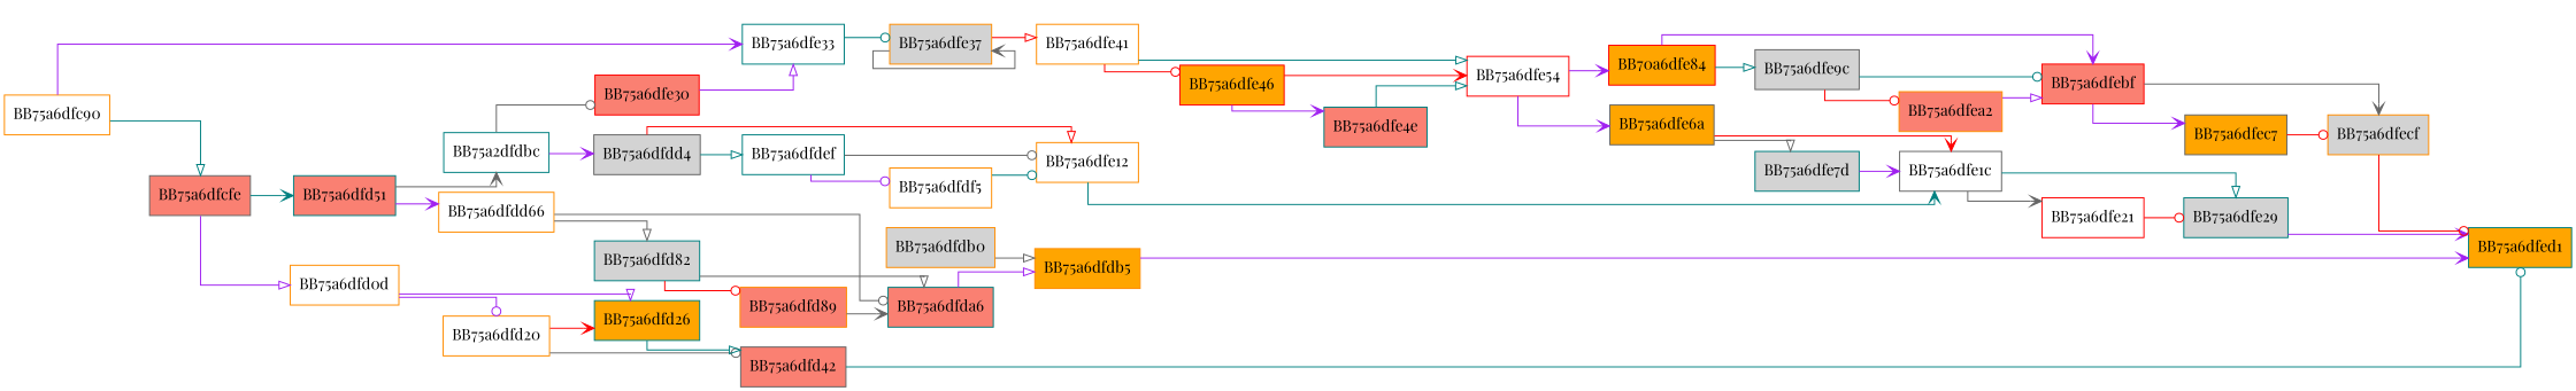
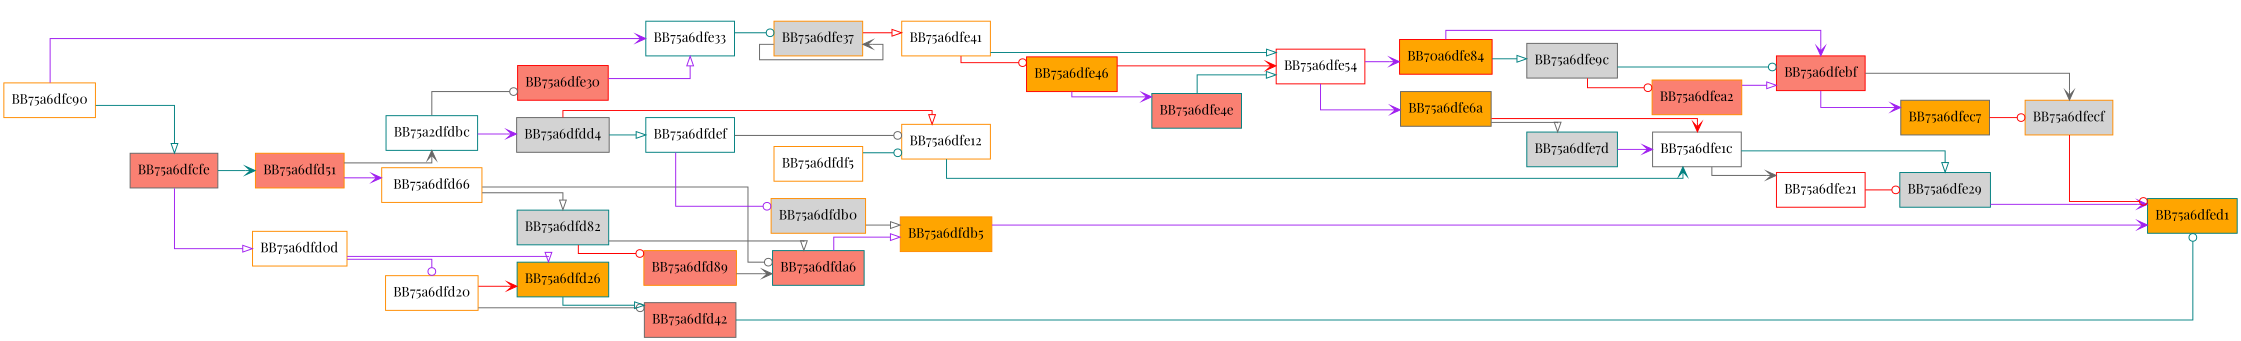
  digraph {
    fontname="Playfair Display"
    rankdir=LR
    splines=ortho
    node [color=darkorange fillcolor=white fontname="Playfair Display" shape=box style=filled]
    edge [arrowhead=vee color=purple fontname="Playfair Display"]
    BB75a6dfe33 [color=teal]
    BB75a6dfc90
    BB75a6dfcfe [color=gray40 fillcolor=salmon]
    BB75a6dfe37 [fillcolor=lightgrey]
-   BB75a6dfd51 [color=teal fillcolor=salmon]
+   BB75a6dfd51 [fillcolor=salmon]
    BB75a6dfd0d
    BB75a6dfe41
    n8 [color=teal label=BB75a2dfdbc]
-   BB75a6dfd66 [label=BB75a6dfdd66]
+   BB75a6dfd66
    BB75a6dfd20
    BB75a6dfd26 [color=teal fillcolor=orange]
    BB75a6dfe30 [color=red fillcolor=salmon]
    BB75a6dfdd4 [color=gray40 fillcolor=lightgrey]
    BB75a6dfda6 [color=teal fillcolor=salmon]
    BB75a6dfd82 [color=teal fillcolor=lightgrey]
    BB75a6dfd42 [color=gray40 fillcolor=salmon]
    BB75a6dfed1 [color=teal fillcolor=orange]
    BB75a6dfe12
    BB75a6dfdef [color=teal]
    BB75a6dfdb5 [fillcolor=orange]
    BB75a6dfd89 [fillcolor=salmon]
    BB75a6dfdb0 [fillcolor=lightgrey]
    BB75a6dfe1c [color=gray40]
    BB75a6dfdf5
    BB75a6dfe29 [color=teal fillcolor=lightgrey]
    BB75a6dfe21 [color=red]
    BB75a6dfe54 [color=red]
    BB75a6dfe46 [color=red fillcolor=orange]
    n29 [color=red fillcolor=orange label=BB70a6dfe84]
    BB75a6dfe6a [color=gray40 fillcolor=orange]
    BB75a6dfe4e [color=teal fillcolor=salmon]
    BB75a6dfebf [color=red fillcolor=salmon]
    BB75a6dfe9c [color=gray40 fillcolor=lightgrey]
    BB75a6dfe7d [color=teal fillcolor=lightgrey]
    BB75a6dfecf [fillcolor=lightgrey]
    BB75a6dfec7 [color=gray40 fillcolor=orange]
    BB75a6dfea2 [fillcolor=salmon]
    BB75a6dfe33 -> BB75a6dfe37 [arrowhead=odot color=teal]
    BB75a6dfc90 -> BB75a6dfe33
    BB75a6dfc90 -> BB75a6dfcfe [arrowhead=onormal color=teal]
    BB75a6dfcfe -> BB75a6dfd51 [color=teal]
    BB75a6dfcfe -> BB75a6dfd0d [arrowhead=onormal]
    BB75a6dfe37 -> BB75a6dfe37 [color=gray40]
    BB75a6dfe37 -> BB75a6dfe41 [arrowhead=onormal color=red]
    BB75a6dfd51 -> n8 [color=gray40]
    BB75a6dfd51 -> BB75a6dfd66
    BB75a6dfd0d -> BB75a6dfd20 [arrowhead=odot]
    BB75a6dfd0d -> BB75a6dfd26 [arrowhead=onormal]
    BB75a6dfe41 -> BB75a6dfe54 [arrowhead=onormal color=teal]
    BB75a6dfe41 -> BB75a6dfe46 [arrowhead=odot color=red]
    n8 -> BB75a6dfe30 [arrowhead=odot color=gray40]
    n8 -> BB75a6dfdd4
    BB75a6dfd66 -> BB75a6dfda6 [arrowhead=odot color=gray40]
    BB75a6dfd66 -> BB75a6dfd82 [arrowhead=onormal color=gray40]
    BB75a6dfd20 -> BB75a6dfd26 [color=red]
    BB75a6dfd20 -> BB75a6dfd42 [arrowhead=odot color=gray40]
    BB75a6dfd26 -> BB75a6dfd42 [arrowhead=onormal color=teal]
    BB75a6dfe30 -> BB75a6dfe33 [arrowhead=onormal]
    BB75a6dfdd4 -> BB75a6dfe12 [arrowhead=onormal color=red]
    BB75a6dfdd4 -> BB75a6dfdef [arrowhead=onormal color=teal]
    BB75a6dfda6 -> BB75a6dfdb5 [arrowhead=onormal]
    BB75a6dfd82 -> BB75a6dfda6 [arrowhead=onormal color=gray40]
    BB75a6dfd82 -> BB75a6dfd89 [arrowhead=odot color=red]
    BB75a6dfd42 -> BB75a6dfed1 [arrowhead=odot color=teal]
    BB75a6dfe12 -> BB75a6dfe1c [color=teal]
    BB75a6dfdef -> BB75a6dfe12 [arrowhead=odot color=gray40]
-   BB75a6dfdef -> BB75a6dfdf5 [arrowhead=odot]
+   BB75a6dfdef -> BB75a6dfdb0 [arrowhead=odot]
    BB75a6dfdb5 -> BB75a6dfed1
    BB75a6dfd89 -> BB75a6dfda6 [color=gray40]
    BB75a6dfdb0 -> BB75a6dfdb5 [arrowhead=onormal color=gray40]
    BB75a6dfe1c -> BB75a6dfe29 [arrowhead=onormal color=teal]
    BB75a6dfe1c -> BB75a6dfe21 [color=gray40]
    BB75a6dfdf5 -> BB75a6dfe12 [arrowhead=odot color=teal]
    BB75a6dfe29 -> BB75a6dfed1
    BB75a6dfe21 -> BB75a6dfe29 [arrowhead=odot color=red]
    BB75a6dfe54 -> n29
    BB75a6dfe54 -> BB75a6dfe6a
    BB75a6dfe46 -> BB75a6dfe54 [color=red]
    BB75a6dfe46 -> BB75a6dfe4e
    n29 -> BB75a6dfebf
    n29 -> BB75a6dfe9c [arrowhead=onormal color=teal]
    BB75a6dfe6a -> BB75a6dfe1c [color=red]
    BB75a6dfe6a -> BB75a6dfe7d [arrowhead=onormal color=gray40]
    BB75a6dfe4e -> BB75a6dfe54 [arrowhead=onormal color=teal]
    BB75a6dfebf -> BB75a6dfecf [color=gray40]
    BB75a6dfebf -> BB75a6dfec7
    BB75a6dfe9c -> BB75a6dfebf [arrowhead=odot color=teal]
    BB75a6dfe9c -> BB75a6dfea2 [arrowhead=odot color=red]
    BB75a6dfe7d -> BB75a6dfe1c
    BB75a6dfecf -> BB75a6dfed1 [arrowhead=odot color=red]
    BB75a6dfec7 -> BB75a6dfecf [arrowhead=odot color=red]
    BB75a6dfea2 -> BB75a6dfebf [arrowhead=onormal]
  }
